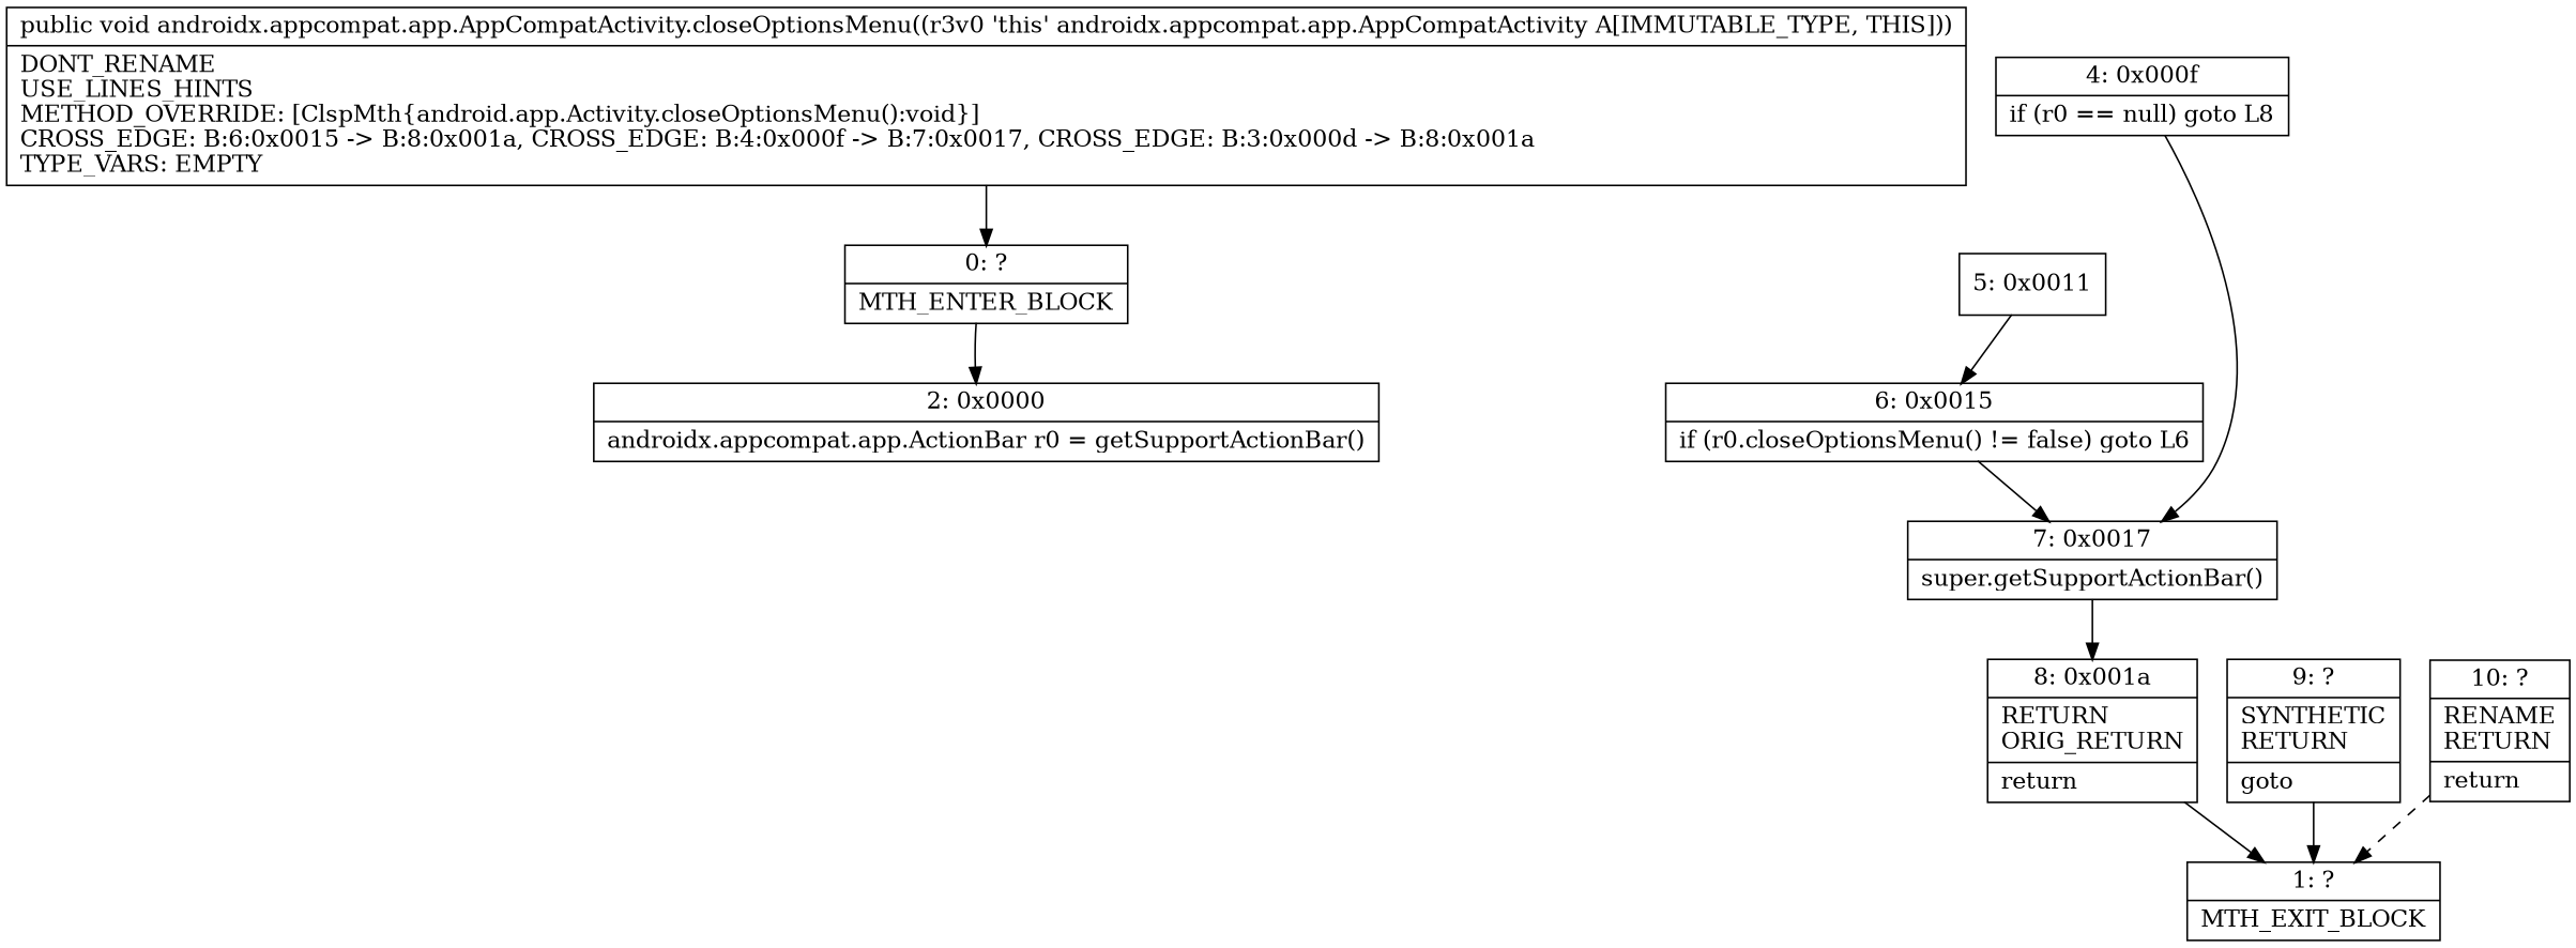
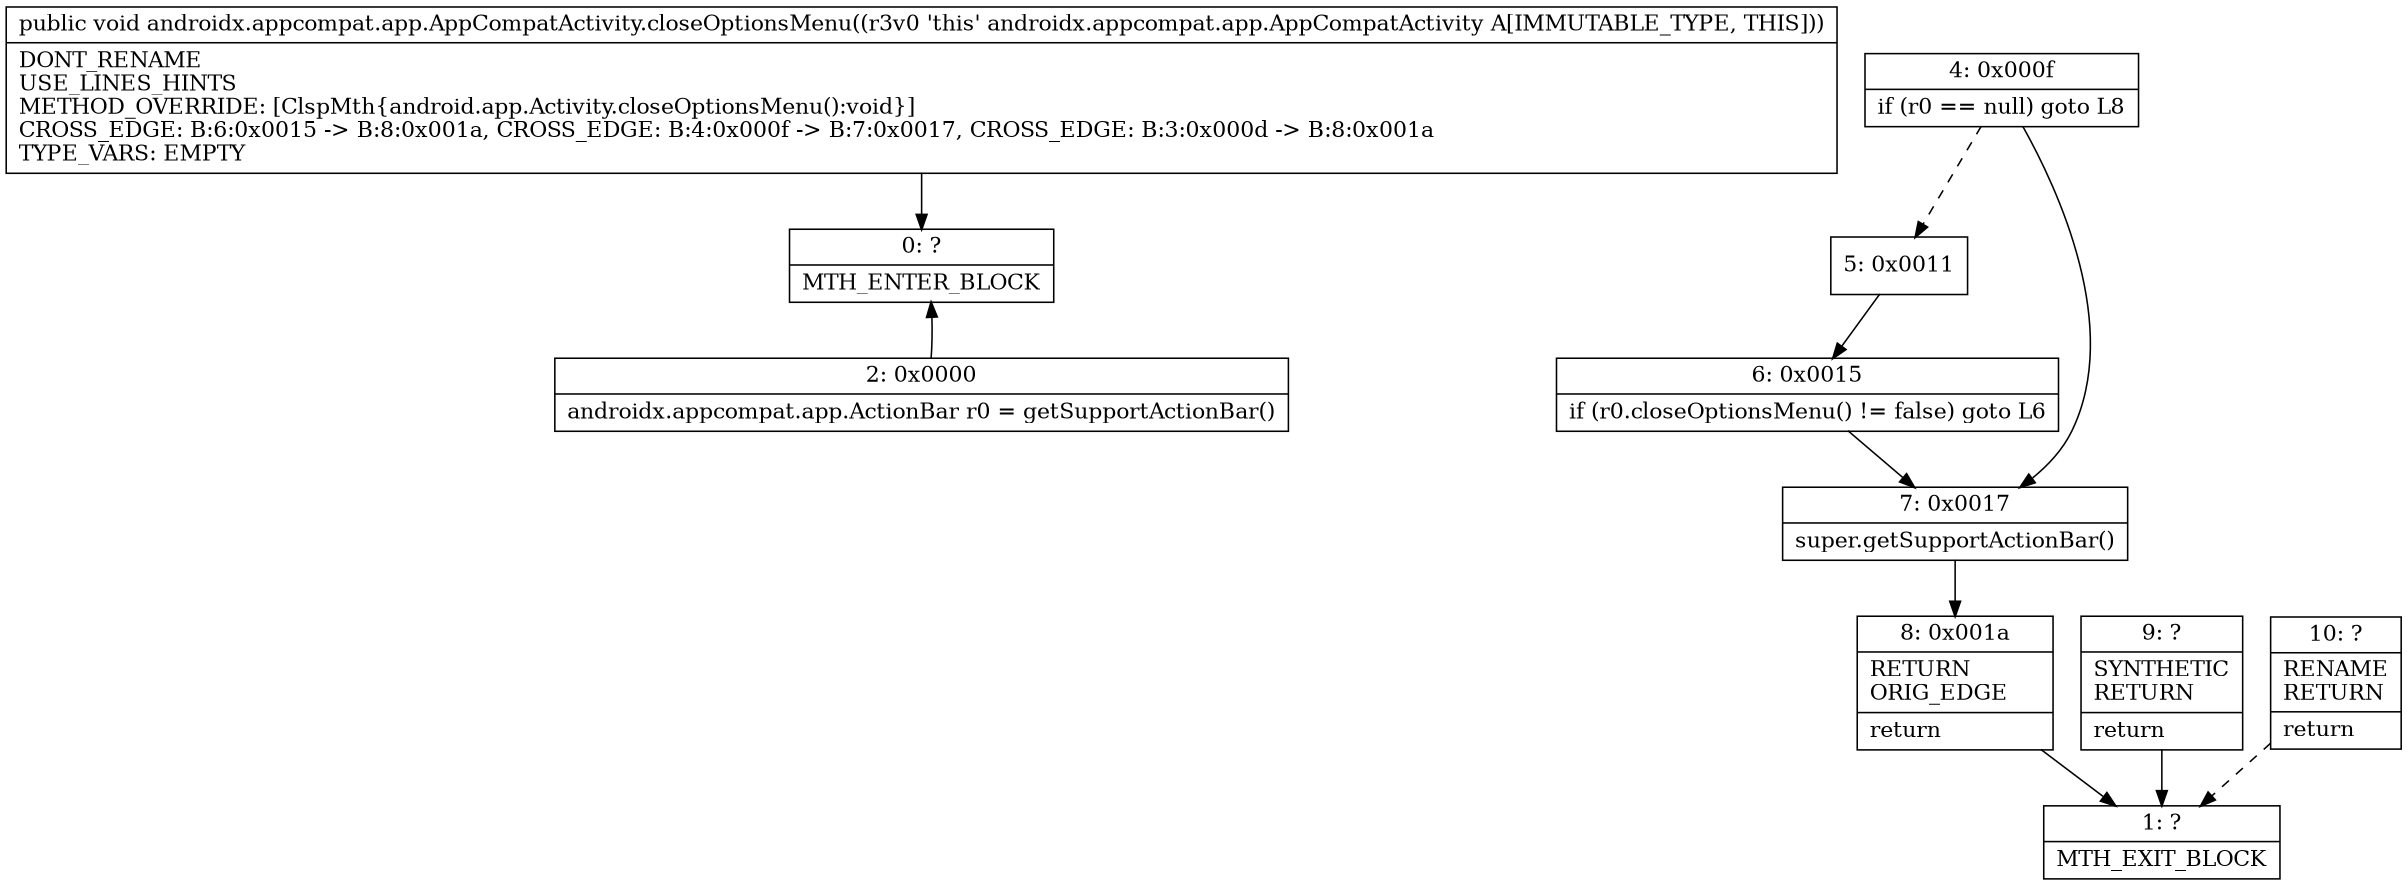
  digraph {
    node [shape=record]
    n1 [label="{0\:\ ?|MTH_ENTER_BLOCK\l}"]
    n2 [label="{2\:\ 0x0000|androidx.appcompat.app.ActionBar r0 = getSupportActionBar()\l}"]
    n3 [label="{4\:\ 0x000f|if (r0 == null) goto L8\l}"]
    n4 [label="{5\:\ 0x0011}"]
    n5 [label="{7\:\ 0x0017|super.getSupportActionBar()\l}"]
-   n6 [label="{9\:\ ?|SYNTHETIC\lRETURN\l|goto\l}"]
+   n6 [label="{9\:\ ?|SYNTHETIC\lRETURN\l|return\l}"]
    n7 [label="{1\:\ ?|MTH_EXIT_BLOCK\l}"]
    n8 [label="{6\:\ 0x0015|if (r0.closeOptionsMenu() != false) goto L6\l}"]
-   n9 [label="{8\:\ 0x001a|RETURN\lORIG_RETURN\l|return\l}"]
+   n9 [label="{8\:\ 0x001a|RETURN\lORIG_EDGE\l|return\l}"]
    n10 [label="{10\:\ ?|RENAME\lRETURN\l|return\l}"]
    n11 [label="{public void androidx.appcompat.app.AppCompatActivity.closeOptionsMenu((r3v0 'this' androidx.appcompat.app.AppCompatActivity A[IMMUTABLE_TYPE, THIS]))  | DONT_RENAME\lUSE_LINES_HINTS\lMETHOD_OVERRIDE: [ClspMth\{android.app.Activity.closeOptionsMenu():void\}]\lCROSS_EDGE: B:6:0x0015 \-\> B:8:0x001a, CROSS_EDGE: B:4:0x000f \-\> B:7:0x0017, CROSS_EDGE: B:3:0x000d \-\> B:8:0x001a\lTYPE_VARS: EMPTY\l}"]
-   n1 -> n2
+   n2 -> n1
+   n3 -> n4 [style=dashed]
    n3 -> n5
    n4 -> n8
    n5 -> n9
    n6 -> n7
    n8 -> n5 [style=solid]
    n9 -> n7
    n10 -> n7 [style=dashed]
    n11 -> n1
  }
